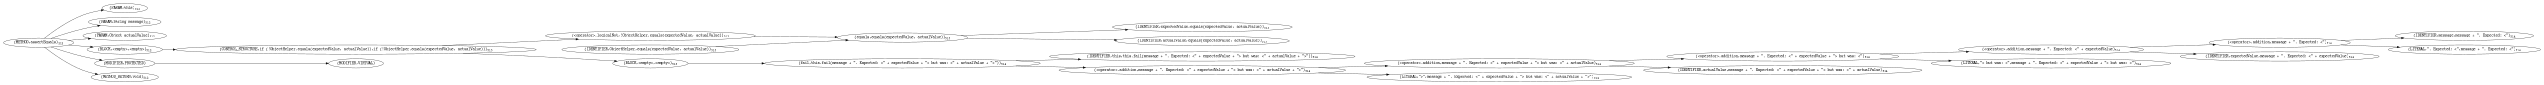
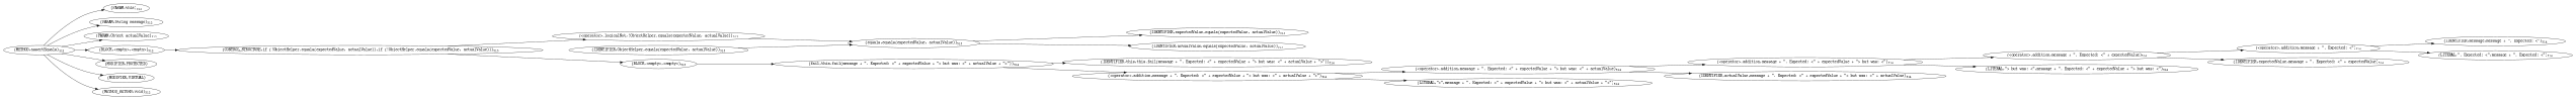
  digraph {
    fontname="Courier Prime"
    rankdir=LR
    node [fontname="Courier Prime"]
    edge [fontname="Courier Prime"]
    n1 [label=<(METHOD,assertEquals)<SUB>212</SUB>>]
    n2 [label=<(PARAM,this)<SUB>512</SUB>>]
    n3 [label=<(PARAM,String message)<SUB>512</SUB>>]
    n4 [label=<(PARAM,Object actualValue)<SUB>512</SUB>>]
    n5 [label=<(BLOCK,&lt;empty&gt;,&lt;empty&gt;)<SUB>512</SUB>>]
    n6 [label=<(MODIFIER,PROTECTED)>]
    n7 [label=<(MODIFIER,VIRTUAL)>]
    n8 [label=<(METHOD_RETURN,void)<SUB>512</SUB>>]
    n9 [label=<(CONTROL_STRUCTURE,if (!ObjectHelper.equals(expectedValue, actualValue)),if (!ObjectHelper.equals(expectedValue, actualValue)))<SUB>513</SUB>>]
    n10 [label=<(&lt;operator&gt;.logicalNot,!ObjectHelper.equals(expectedValue, actualValue))<SUB>513</SUB>>]
    n11 [label=<(BLOCK,&lt;empty&gt;,&lt;empty&gt;)<SUB>513</SUB>>]
    n12 [label=<(equals,equals(expectedValue, actualValue))<SUB>513</SUB>>]
    n13 [label=<(fail,this.fail(message + &quot;. Expected: &lt;&quot; + expectedValue + &quot;&gt; but was: &lt;&quot; + actualValue + &quot;&gt;&quot;))<SUB>514</SUB>>]
    n14 [label=<(IDENTIFIER,expectedValue,equals(expectedValue, actualValue))<SUB>513</SUB>>]
    n15 [label=<(IDENTIFIER,actualValue,equals(expectedValue, actualValue))<SUB>513</SUB>>]
    n16 [label=<(IDENTIFIER,ObjectHelper,equals(expectedValue, actualValue))<SUB>313</SUB>>]
    n17 [label=<(IDENTIFIER,this,this.fail(message + &quot;. Expected: &lt;&quot; + expectedValue + &quot;&gt; but was: &lt;&quot; + actualValue + &quot;&gt;&quot;))<SUB>514</SUB>>]
    n18 [label=<(&lt;operator&gt;.addition,message + &quot;. Expected: &lt;&quot; + expectedValue + &quot;&gt; but was: &lt;&quot; + actualValue + &quot;&gt;&quot;)<SUB>514</SUB>>]
    n19 [label=<(&lt;operator&gt;.addition,message + &quot;. Expected: &lt;&quot; + expectedValue + &quot;&gt; but was: &lt;&quot; + actualValue)<SUB>514</SUB>>]
    n20 [label=<(LITERAL,&quot;&gt;&quot;,message + &quot;. Expected: &lt;&quot; + expectedValue + &quot;&gt; but was: &lt;&quot; + actualValue + &quot;&gt;&quot;)<SUB>514</SUB>>]
    n21 [label=<(&lt;operator&gt;.addition,message + &quot;. Expected: &lt;&quot; + expectedValue + &quot;&gt; but was: &lt;&quot;)<SUB>514</SUB>>]
    n22 [label=<(IDENTIFIER,actualValue,message + &quot;. Expected: &lt;&quot; + expectedValue + &quot;&gt; but was: &lt;&quot; + actualValue)<SUB>514</SUB>>]
    n23 [label=<(&lt;operator&gt;.addition,message + &quot;. Expected: &lt;&quot; + expectedValue)<SUB>514</SUB>>]
    n24 [label=<(LITERAL,&quot;&gt; but was: &lt;&quot;,message + &quot;. Expected: &lt;&quot; + expectedValue + &quot;&gt; but was: &lt;&quot;)<SUB>514</SUB>>]
    n25 [label=<(&lt;operator&gt;.addition,message + &quot;. Expected: &lt;&quot;)<SUB>514</SUB>>]
    n26 [label=<(IDENTIFIER,expectedValue,message + &quot;. Expected: &lt;&quot; + expectedValue)<SUB>514</SUB>>]
    n27 [label=<(IDENTIFIER,message,message + &quot;. Expected: &lt;&quot;)<SUB>514</SUB>>]
    n28 [label=<(LITERAL,&quot;. Expected: &lt;&quot;,message + &quot;. Expected: &lt;&quot;)<SUB>514</SUB>>]
    n1 -> n2
    n1 -> n3
    n1 -> n4
    n1 -> n5
    n1 -> n6
-   n6 -> n7
+   n1 -> n7
    n1 -> n8
    n5 -> n9
    n9 -> n10
    n9 -> n11
    n10 -> n12
    n11 -> n13
    n12 -> n14
    n12 -> n15
    n13 -> n17
    n13 -> n18
    n16 -> n12
    n18 -> n19
    n18 -> n20
    n19 -> n21
    n19 -> n22
    n21 -> n23
    n21 -> n24
    n23 -> n25
    n23 -> n26
    n25 -> n27
    n25 -> n28
  }
